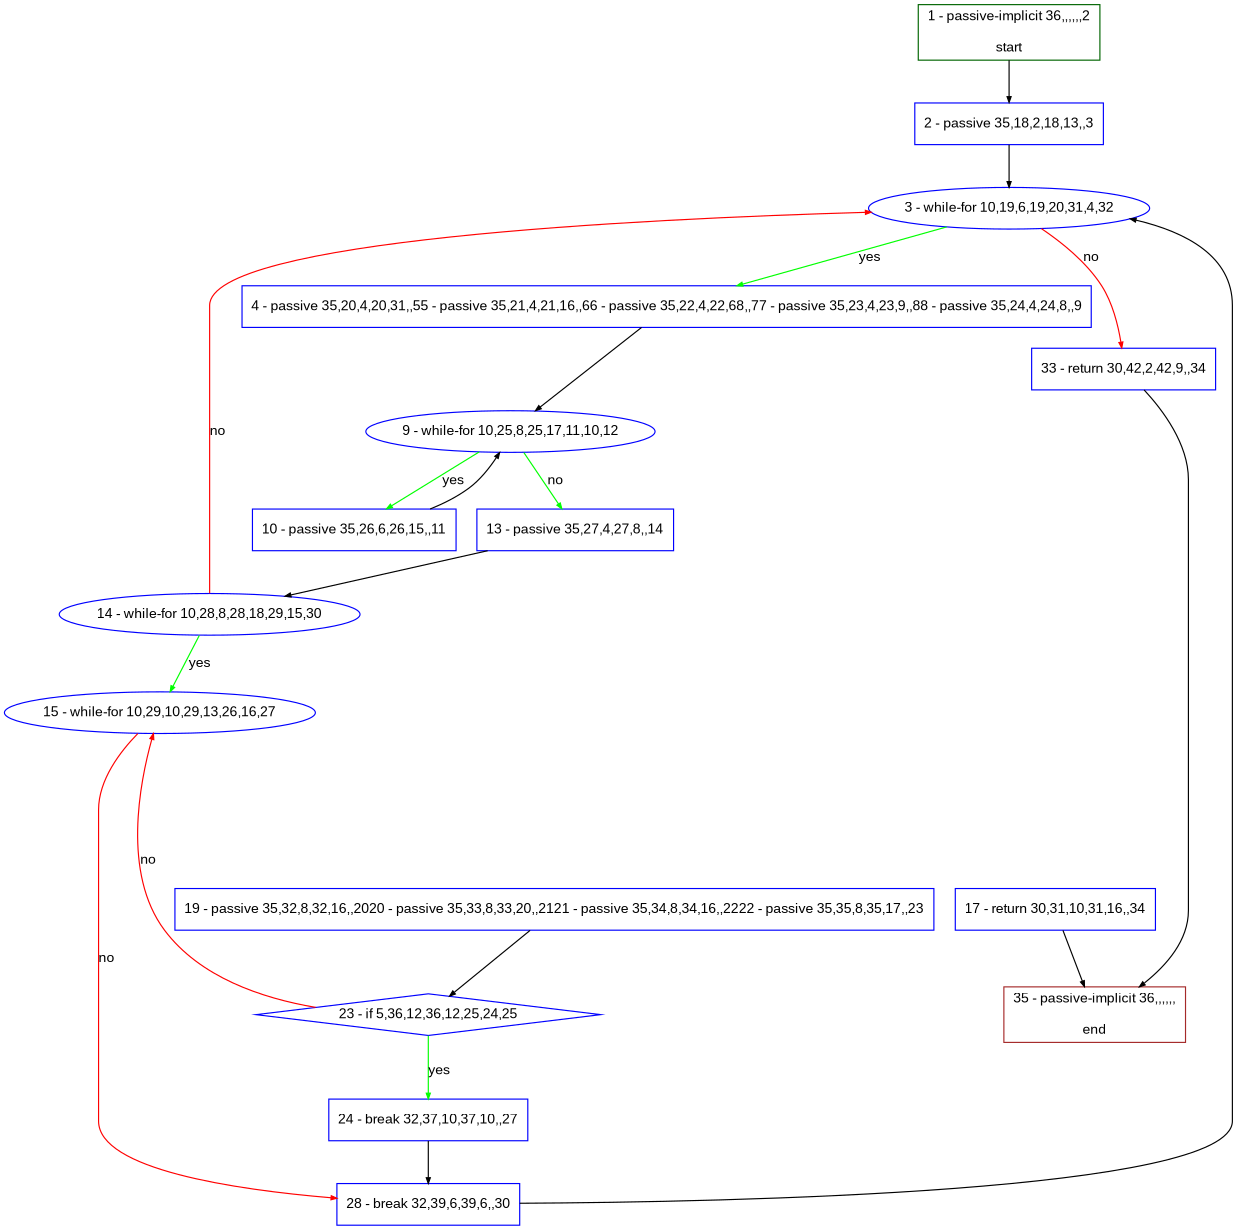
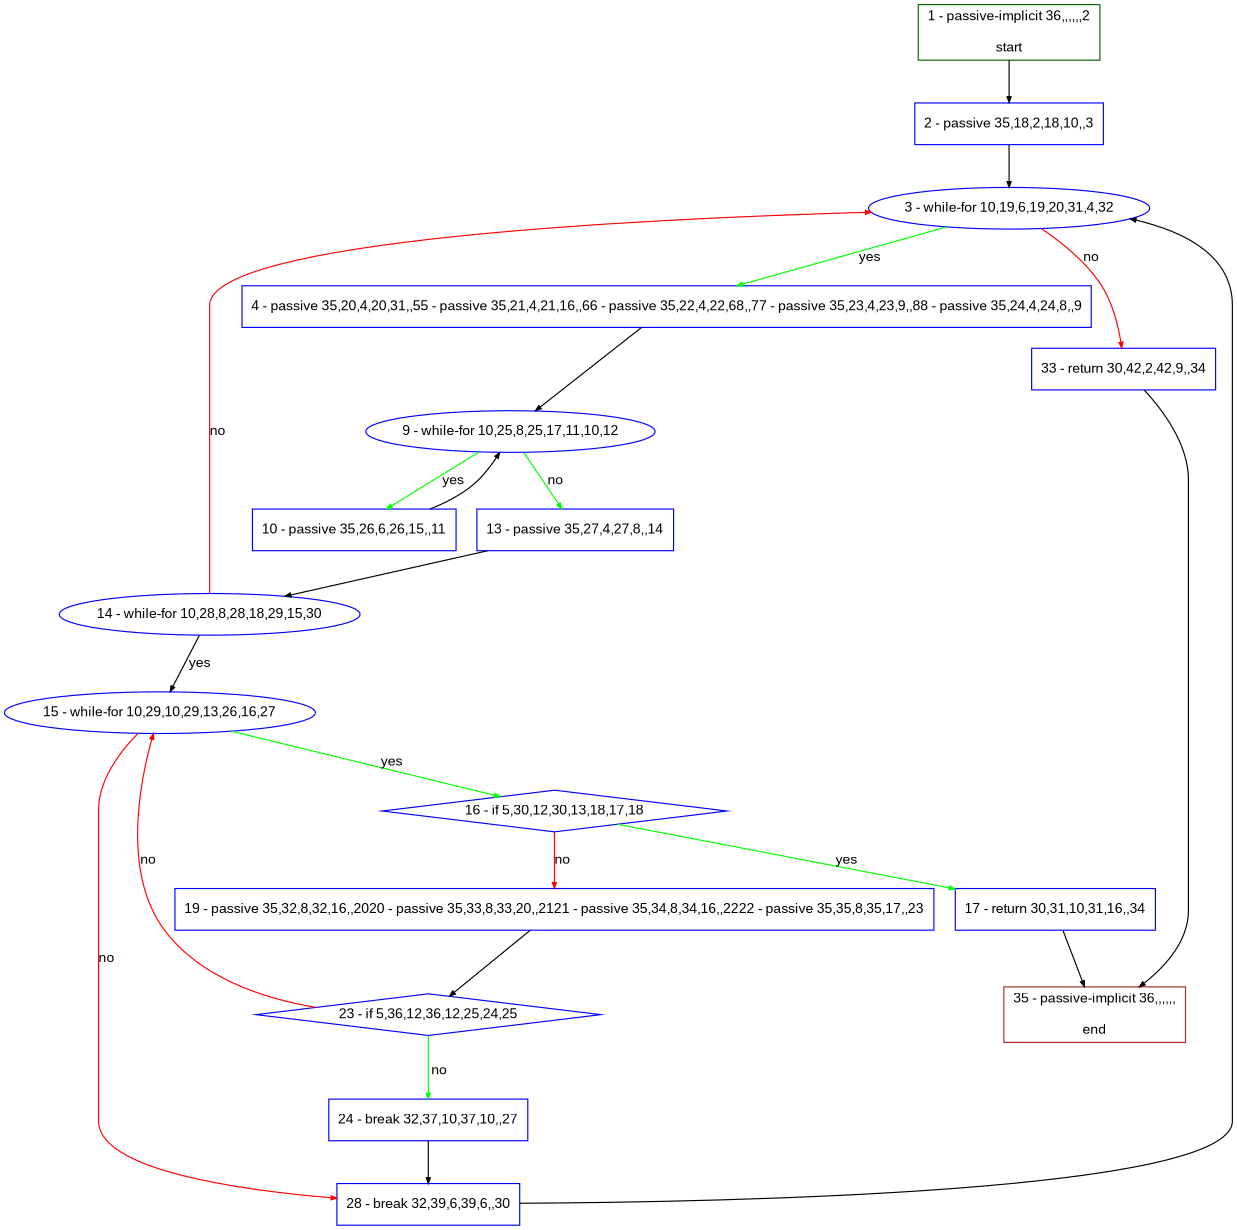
  digraph {
    bgcolor=white
    compound=true
    fillcolor="#FFFFCC"
    fontname=Arial
    fontsize=12
    pack=true
    packmode=clust
    style="rounded,filled"
    node [color="#0000ff" compound=true fillcolor="#ffffff" fixedsize=false fontname=Arial fontsize=12 node_initialized=no shape=box style=filled]
    edge [arrowhead=normal arrowsize=0.5 arrowtail=none color="#000000" compound=true dir=forward fontcolor=black fontname=Arial fontsize=12]
-   n1 [label="2 - passive 35,18,2,18,13,,3"]
+   n1 [label="2 - passive 35,18,2,18,10,,3"]
    n2 [label="3 - while-for 10,19,6,19,20,31,4,32" shape=oval]
    n3 [label="4 - passive 35,20,4,20,31,,55 - passive 35,21,4,21,16,,66 - passive 35,22,4,22,68,,77 - passive 35,23,4,23,9,,88 - passive 35,24,4,24,8,,9"]
    n4 [label="33 - return 30,42,2,42,9,,34"]
    n5 [color="#006400" label="1 - passive-implicit 36,,,,,,2\n\nstart"]
    n6 [label="9 - while-for 10,25,8,25,17,11,10,12" shape=oval]
    n7 [color="#a52a2a" label="35 - passive-implicit 36,,,,,,\n\nend"]
    n8 [label="10 - passive 35,26,6,26,15,,11"]
    n9 [label="13 - passive 35,27,4,27,8,,14"]
    n10 [label="14 - while-for 10,28,8,28,18,29,15,30" shape=oval]
    n11 [label="15 - while-for 10,29,10,29,13,26,16,27" shape=oval]
+   n12 [label="16 - if 5,30,12,30,13,18,17,18" shape=diamond]
    n13 [label="28 - break 32,39,6,39,6,,30"]
    n14 [label="17 - return 30,31,10,31,16,,34"]
    n15 [label="19 - passive 35,32,8,32,16,,2020 - passive 35,33,8,33,20,,2121 - passive 35,34,8,34,16,,2222 - passive 35,35,8,35,17,,23"]
    n16 [label="23 - if 5,36,12,36,12,25,24,25" shape=diamond]
    n17 [label="24 - break 32,37,10,37,10,,27"]
    n1 -> n2
    n2 -> n3 [color="#00ff00" label=yes]
    n2 -> n4 [color="#ff0000" label=no]
    n3 -> n6
    n4 -> n7
    n5 -> n1
    n6 -> n8 [color="#00ff00" label=yes]
    n6 -> n9 [color="#00ff00" label=no]
    n8 -> n6
    n9 -> n10
    n10 -> n2 [color="#ff0000" label=no]
-   n10 -> n11 [color="#00ff00" label=yes]
+   n10 -> n11 [label=yes]
+   n11 -> n12 [color="#00ff00" label=yes]
    n11 -> n13 [color="#ff0000" label=no]
+   n12 -> n14 [color="#00ff00" label=yes]
+   n12 -> n15 [color="#ff0000" label=no]
    n13 -> n2
    n14 -> n7
    n15 -> n16
    n16 -> n11 [color="#ff0000" label=no]
-   n16 -> n17 [color="#00ff00" label=yes]
+   n16 -> n17 [color="#00ff00" label=no]
    n17 -> n13
  }
